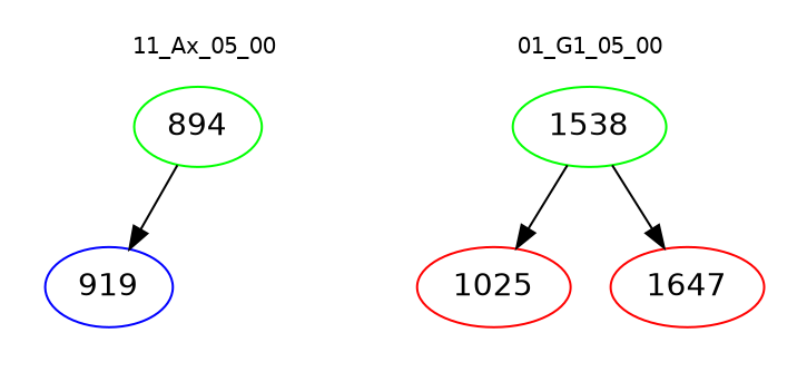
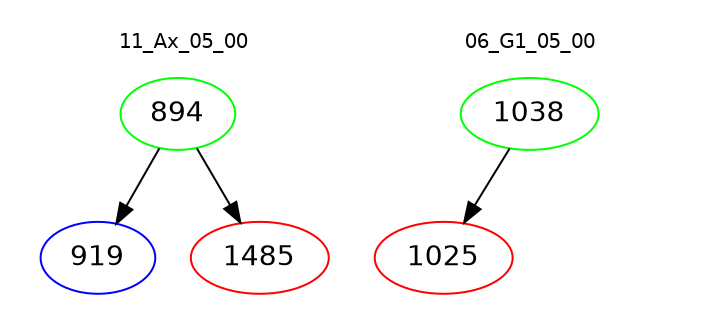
  digraph {
    fontname="DejaVu Sans"
    node [color=red fontname="DejaVu Sans"]
    edge [color=black fontname="DejaVu Sans"]
    n1 [color=green label=894]
    n2 [color=blue label=919]
-   n4 [color=green label=1538]
+   n3 [label=1485]
+   n4 [color=green label=1038]
    n5 [label=1025]
-   n6 [label=1647]
    subgraph cluster_1 {
      color=white
      fontsize=10
      label="11_Ax_05_00"
      n1
      n2
+     n3
    }
    subgraph cluster_2 {
      color=white
      fontsize=10
-     label="01_G1_05_00"
+     label="06_G1_05_00"
      n4
      n5
-     n6
    }
    n1 -> n2
+   n1 -> n3
    n4 -> n5
-   n4 -> n6
  }
